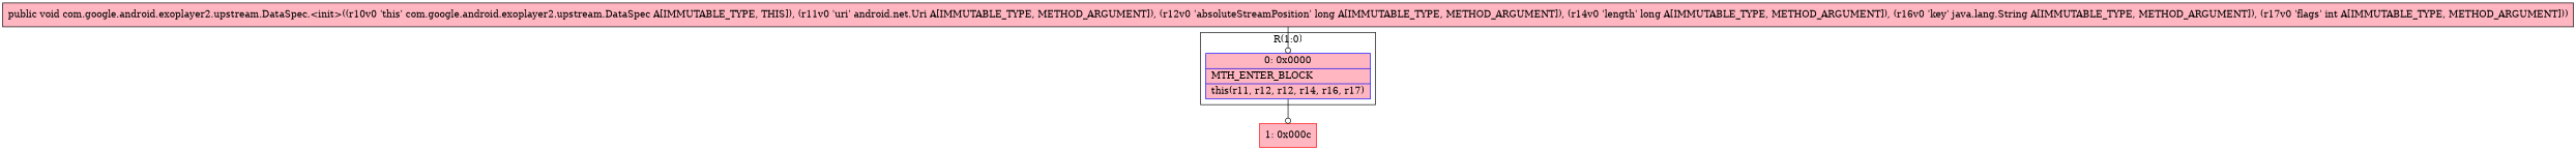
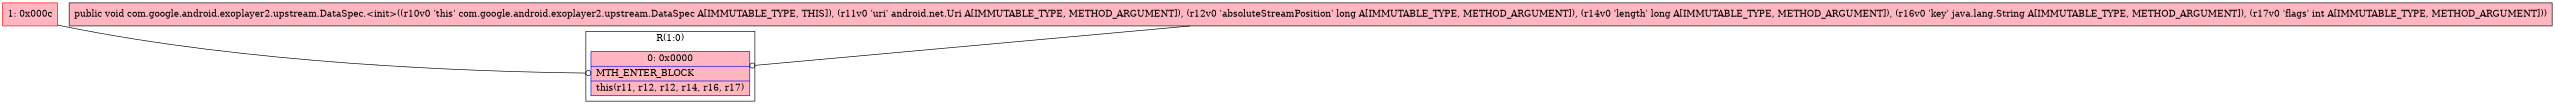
  digraph {
    node [shape=record style=filled fillcolor=lightpink]
    edge [arrowhead=odot]
    n1 [color=blue label="{0\:\ 0x0000|MTH_ENTER_BLOCK\l|this(r11, r12, r12, r14, r16, r17)\l}"]
    n2 [color=red label="{1\:\ 0x000c}"]
    n3 [label="{public void com.google.android.exoplayer2.upstream.DataSpec.\<init\>((r10v0 'this' com.google.android.exoplayer2.upstream.DataSpec A[IMMUTABLE_TYPE, THIS]), (r11v0 'uri' android.net.Uri A[IMMUTABLE_TYPE, METHOD_ARGUMENT]), (r12v0 'absoluteStreamPosition' long A[IMMUTABLE_TYPE, METHOD_ARGUMENT]), (r14v0 'length' long A[IMMUTABLE_TYPE, METHOD_ARGUMENT]), (r16v0 'key' java.lang.String A[IMMUTABLE_TYPE, METHOD_ARGUMENT]), (r17v0 'flags' int A[IMMUTABLE_TYPE, METHOD_ARGUMENT])) }"]
    subgraph cluster_1 {
      label="R(1:0)"
      n1
    }
-   n1 -> n2
+   n2 -> n1
    n3 -> n1
  }
